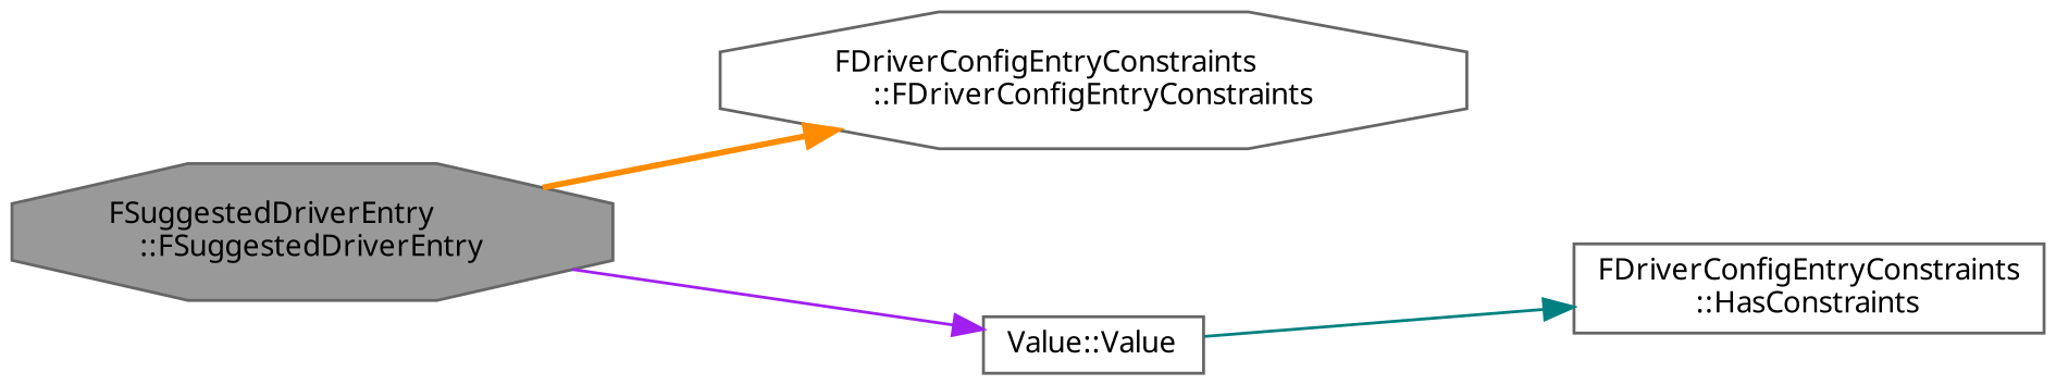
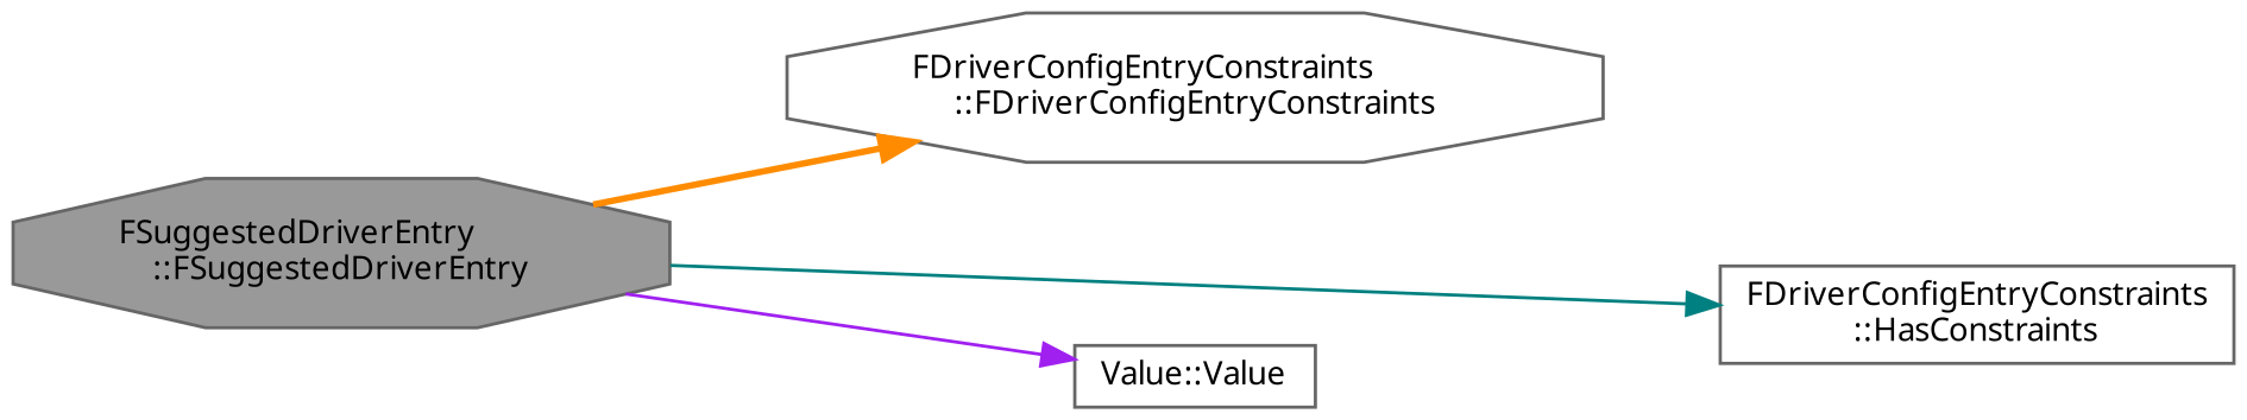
  digraph {
    fontname="Noto Sans"
    rankdir=LR
    node [color=grey40 fillcolor=white fontname="Noto Sans" fontsize=10 shape=octagon style=filled]
    edge [fontname="Noto Sans" fontsize=10 labelfontname=Helvetica labelfontsize=10 style=solid]
    n1 [color=gray40 fillcolor=grey60 fontcolor=black height=0.2 label="FSuggestedDriverEntry\l::FSuggestedDriverEntry" width=0.4]
    n2 [height=0.2 label="FDriverConfigEntryConstraints\l::FDriverConfigEntryConstraints" width=0.4]
    n3 [height=0.2 label="FDriverConfigEntryConstraints\l::HasConstraints" shape=box width=0.4]
    n4 [height=0.2 label="Value::Value" shape=box width=0.4]
    n1 -> n2 [color=darkorange style=bold]
-   n4 -> n3 [color=teal]
+   n1 -> n3 [color=teal]
    n1 -> n4 [color=purple]
  }
